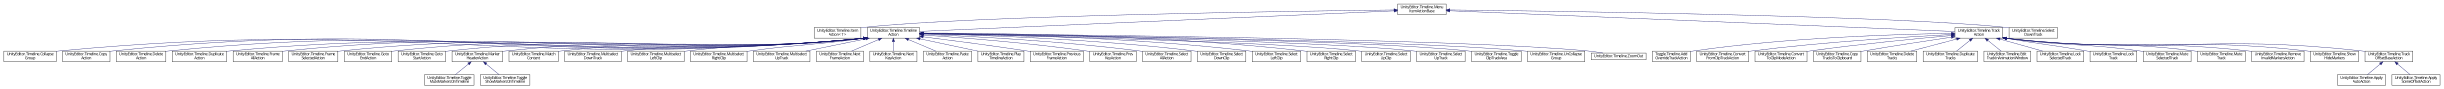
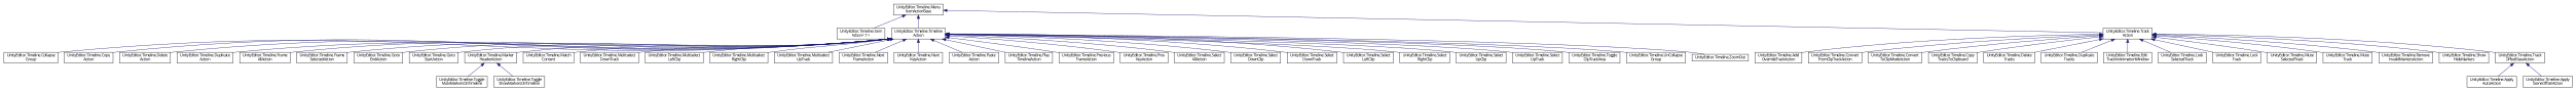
  digraph {
    fontname="Open Sans"
    rankdir=TB
    node [color=black fillcolor=white fontname="Open Sans" fontsize=10 shape=record style=filled]
    edge [color=midnightblue dir=back fontname="Open Sans" fontsize=10 labelfontname=Helvetica labelfontsize=10 style=solid]
    n1 [height=0.2 label="UnityEditor.Timeline.Menu\lItemActionBase" width=0.4]
    n2 [height=0.2 label="UnityEditor.Timeline.Item\lAction\< T \>" width=0.4]
    n3 [height=0.2 label="UnityEditor.Timeline.Timeline\lAction" width=0.4]
    n4 [height=0.2 label="UnityEditor.Timeline.Track\lAction" width=0.4]
    n5 [height=0.2 label="UnityEditor.Timeline.Collapse\lGroup" width=0.4]
    n6 [height=0.2 label="UnityEditor.Timeline.Copy\lAction" width=0.4]
    n7 [height=0.2 label="UnityEditor.Timeline.Delete\lAction" width=0.4]
    n8 [height=0.2 label="UnityEditor.Timeline.Duplicate\lAction" width=0.4]
    n9 [height=0.2 label="UnityEditor.Timeline.Frame\lAllAction" width=0.4]
    n10 [height=0.2 label="UnityEditor.Timeline.Frame\lSelectedAction" width=0.4]
    n11 [height=0.2 label="UnityEditor.Timeline.Goto\lEndAction" width=0.4]
    n12 [height=0.2 label="UnityEditor.Timeline.Goto\lStartAction" width=0.4]
    n13 [height=0.2 label="UnityEditor.Timeline.Marker\lHeaderAction" width=0.4]
    n14 [height=0.2 label="UnityEditor.Timeline.Match\lContent" width=0.4]
    n15 [height=0.2 label="UnityEditor.Timeline.Multiselect\lDownTrack" width=0.4]
    n16 [height=0.2 label="UnityEditor.Timeline.Multiselect\lLeftClip" width=0.4]
    n17 [height=0.2 label="UnityEditor.Timeline.Multiselect\lRightClip" width=0.4]
    n18 [height=0.2 label="UnityEditor.Timeline.Multiselect\lUpTrack" width=0.4]
    n19 [height=0.2 label="UnityEditor.Timeline.Next\lFrameAction" width=0.4]
    n20 [height=0.2 label="UnityEditor.Timeline.Next\lKeyAction" width=0.4]
    n21 [height=0.2 label="UnityEditor.Timeline.Paste\lAction" width=0.4]
    n22 [height=0.2 label="UnityEditor.Timeline.Play\lTimelineAction" width=0.4]
    n23 [height=0.2 label="UnityEditor.Timeline.Previous\lFrameAction" width=0.4]
    n24 [height=0.2 label="UnityEditor.Timeline.Prev\lKeyAction" width=0.4]
    n25 [height=0.2 label="UnityEditor.Timeline.Select\lAllAction" width=0.4]
    n26 [height=0.2 label="UnityEditor.Timeline.Select\lDownClip" width=0.4]
    n27 [height=0.2 label="UnityEditor.Timeline.Select\lDownTrack" width=0.4]
    n28 [height=0.2 label="UnityEditor.Timeline.Select\lLeftClip" width=0.4]
    n29 [height=0.2 label="UnityEditor.Timeline.Select\lRightClip" width=0.4]
    n30 [height=0.2 label="UnityEditor.Timeline.Select\lUpClip" width=0.4]
    n31 [height=0.2 label="UnityEditor.Timeline.Select\lUpTrack" width=0.4]
    n32 [height=0.2 label="UnityEditor.Timeline.Toggle\lClipTrackArea" width=0.4]
    n33 [height=0.2 label="UnityEditor.Timeline.UnCollapse\lGroup" width=0.4]
    n34 [height=0.2 label="UnityEditor.Timeline.ZoomOut" width=0.4]
-   n35 [height=0.2 label="Toggle.Timeline.Add\lOverrideTrackAction" width=0.4]
+   n35 [height=0.2 label="UnityEditor.Timeline.Add\lOverrideTrackAction" width=0.4]
    n36 [height=0.2 label="UnityEditor.Timeline.Convert\lFromClipTrackAction" width=0.4]
    n37 [height=0.2 label="UnityEditor.Timeline.Convert\lToClipModeAction" width=0.4]
    n38 [height=0.2 label="UnityEditor.Timeline.Copy\lTracksToClipboard" width=0.4]
    n39 [height=0.2 label="UnityEditor.Timeline.Delete\lTracks" width=0.4]
    n40 [height=0.2 label="UnityEditor.Timeline.Duplicate\lTracks" width=0.4]
    n41 [height=0.2 label="UnityEditor.Timeline.Edit\lTrackInAnimationWindow" width=0.4]
    n42 [height=0.2 label="UnityEditor.Timeline.Lock\lSelectedTrack" width=0.4]
    n43 [height=0.2 label="UnityEditor.Timeline.Lock\lTrack" width=0.4]
    n44 [height=0.2 label="UnityEditor.Timeline.Mute\lSelectedTrack" width=0.4]
    n45 [height=0.2 label="UnityEditor.Timeline.Mute\lTrack" width=0.4]
    n46 [height=0.2 label="UnityEditor.Timeline.Remove\lInvalidMarkersAction" width=0.4]
    n47 [height=0.2 label="UnityEditor.Timeline.Show\lHideMarkers" width=0.4]
    n48 [height=0.2 label="UnityEditor.Timeline.Track\lOffsetBaseAction" width=0.4]
    n49 [height=0.2 label="UnityEditor.Timeline.Toggle\lMuteMarkersOnTimeline" width=0.4]
    n50 [height=0.2 label="UnityEditor.Timeline.Toggle\lShowMarkersOnTimeline" width=0.4]
    n51 [height=0.2 label="UnityEditor.Timeline.Apply\lAutoAction" width=0.4]
    n52 [height=0.2 label="UnityEditor.Timeline.Apply\lSceneOffsetAction" width=0.4]
    n1 -> n2
    n1 -> n3
    n1 -> n4
    n3 -> n5
    n3 -> n6
    n3 -> n7
    n3 -> n8
    n3 -> n9
    n3 -> n10
    n3 -> n11
    n3 -> n12
    n3 -> n13
    n3 -> n14
    n3 -> n15
    n3 -> n16
    n3 -> n17
    n3 -> n18
    n3 -> n19
    n3 -> n20
    n3 -> n21
    n3 -> n22
    n3 -> n23
    n3 -> n24
    n3 -> n25
    n3 -> n26
-   n1 -> n27
+   n3 -> n27
    n3 -> n28
    n3 -> n29
    n3 -> n30
    n3 -> n31
    n3 -> n32
    n3 -> n33
    n3 -> n34
    n4 -> n35
    n4 -> n36
    n4 -> n37
    n4 -> n38
    n4 -> n39
    n4 -> n40
    n4 -> n41
    n4 -> n42
    n4 -> n43
    n4 -> n44
    n4 -> n45
    n4 -> n46
    n4 -> n47
    n4 -> n48
    n13 -> n49
    n13 -> n50
    n48 -> n51
    n48 -> n52
  }
